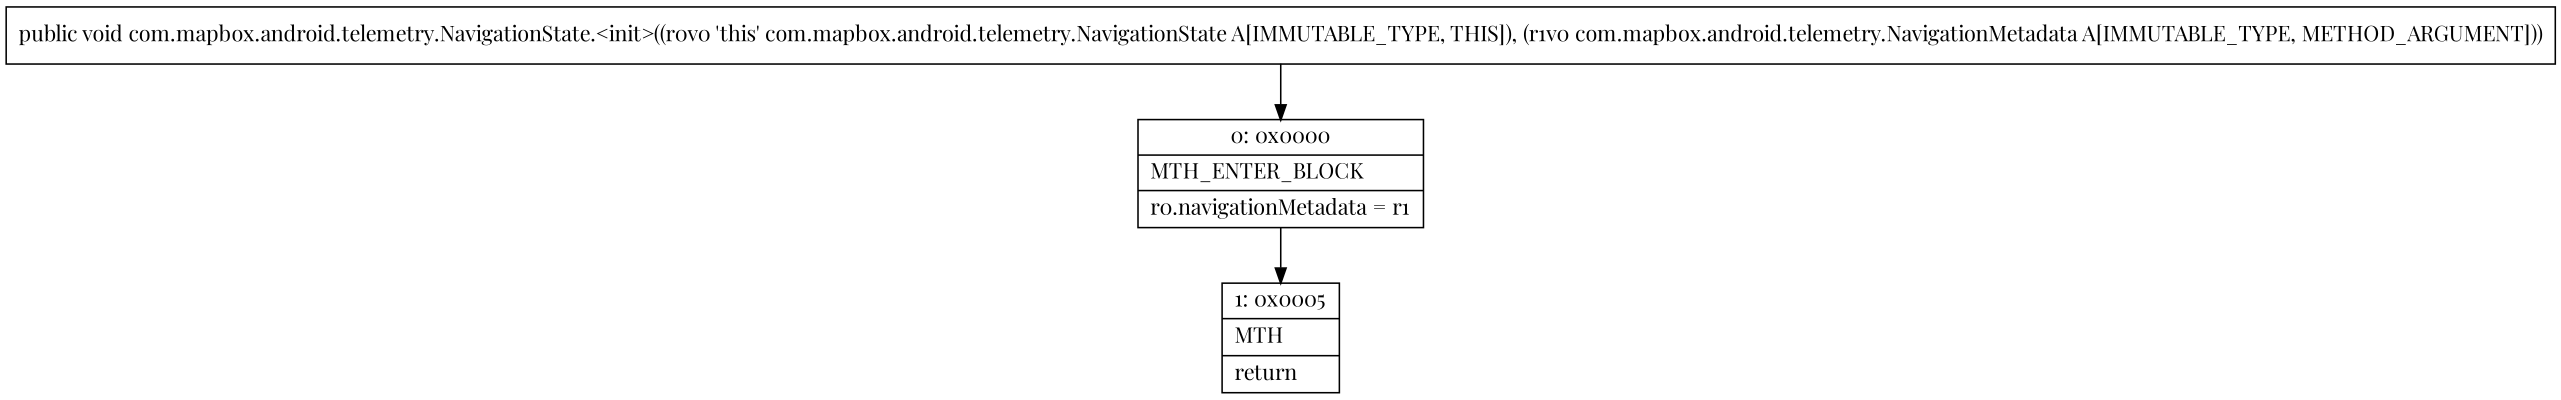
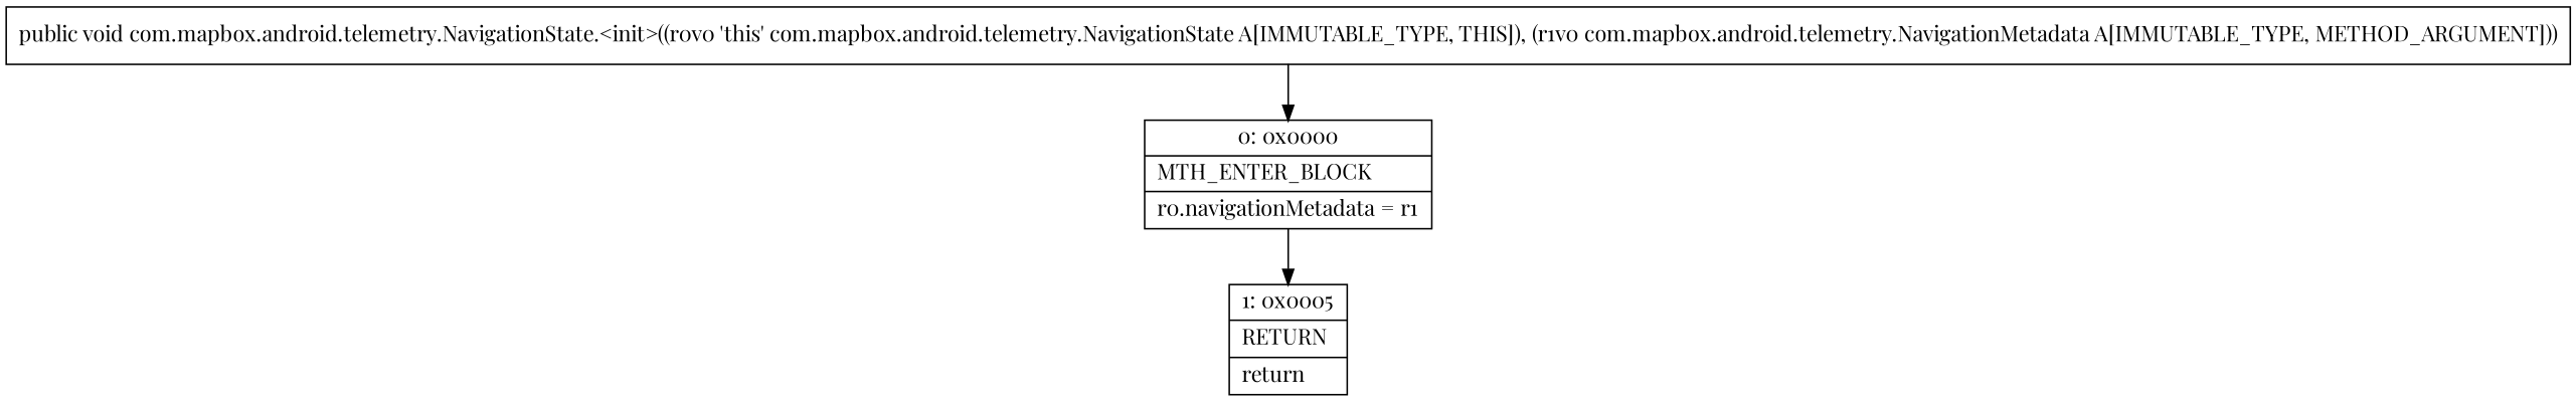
  digraph {
    fontname="Playfair Display"
    node [shape=record fontname="Playfair Display"]
    edge [fontname="Playfair Display"]
    n1 [label="{0\:\ 0x0000|MTH_ENTER_BLOCK\l|r0.navigationMetadata = r1\l}"]
-   n2 [label="{1\:\ 0x0005|MTH\l|return\l}"]
+   n2 [label="{1\:\ 0x0005|RETURN\l|return\l}"]
    n3 [label="{public void com.mapbox.android.telemetry.NavigationState.\<init\>((r0v0 'this' com.mapbox.android.telemetry.NavigationState A[IMMUTABLE_TYPE, THIS]), (r1v0 com.mapbox.android.telemetry.NavigationMetadata A[IMMUTABLE_TYPE, METHOD_ARGUMENT])) }"]
    n1 -> n2
    n3 -> n1
  }
